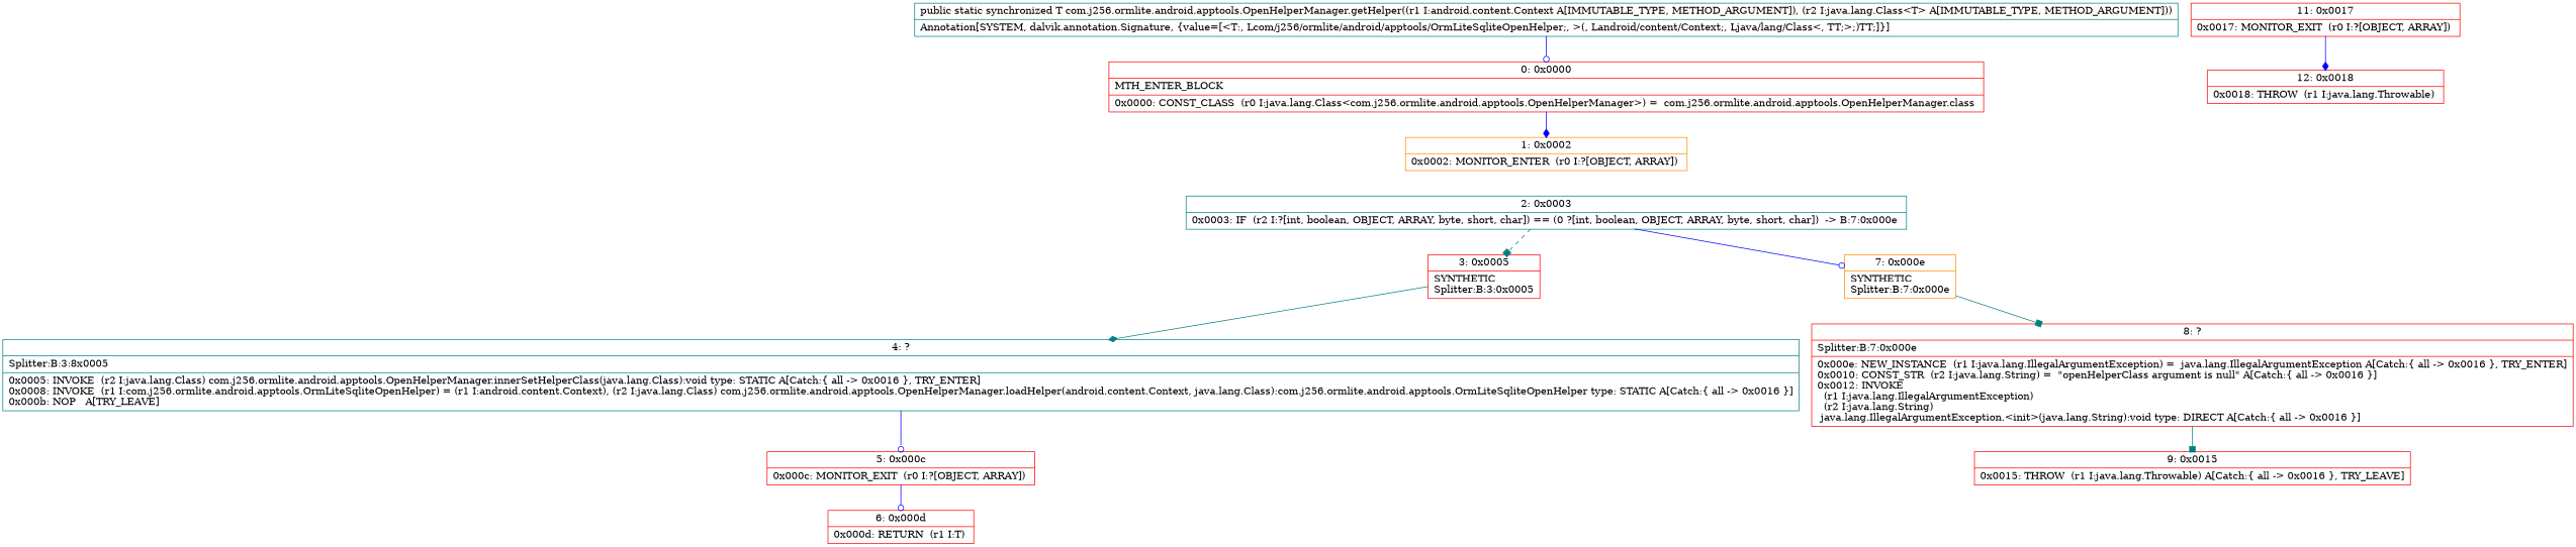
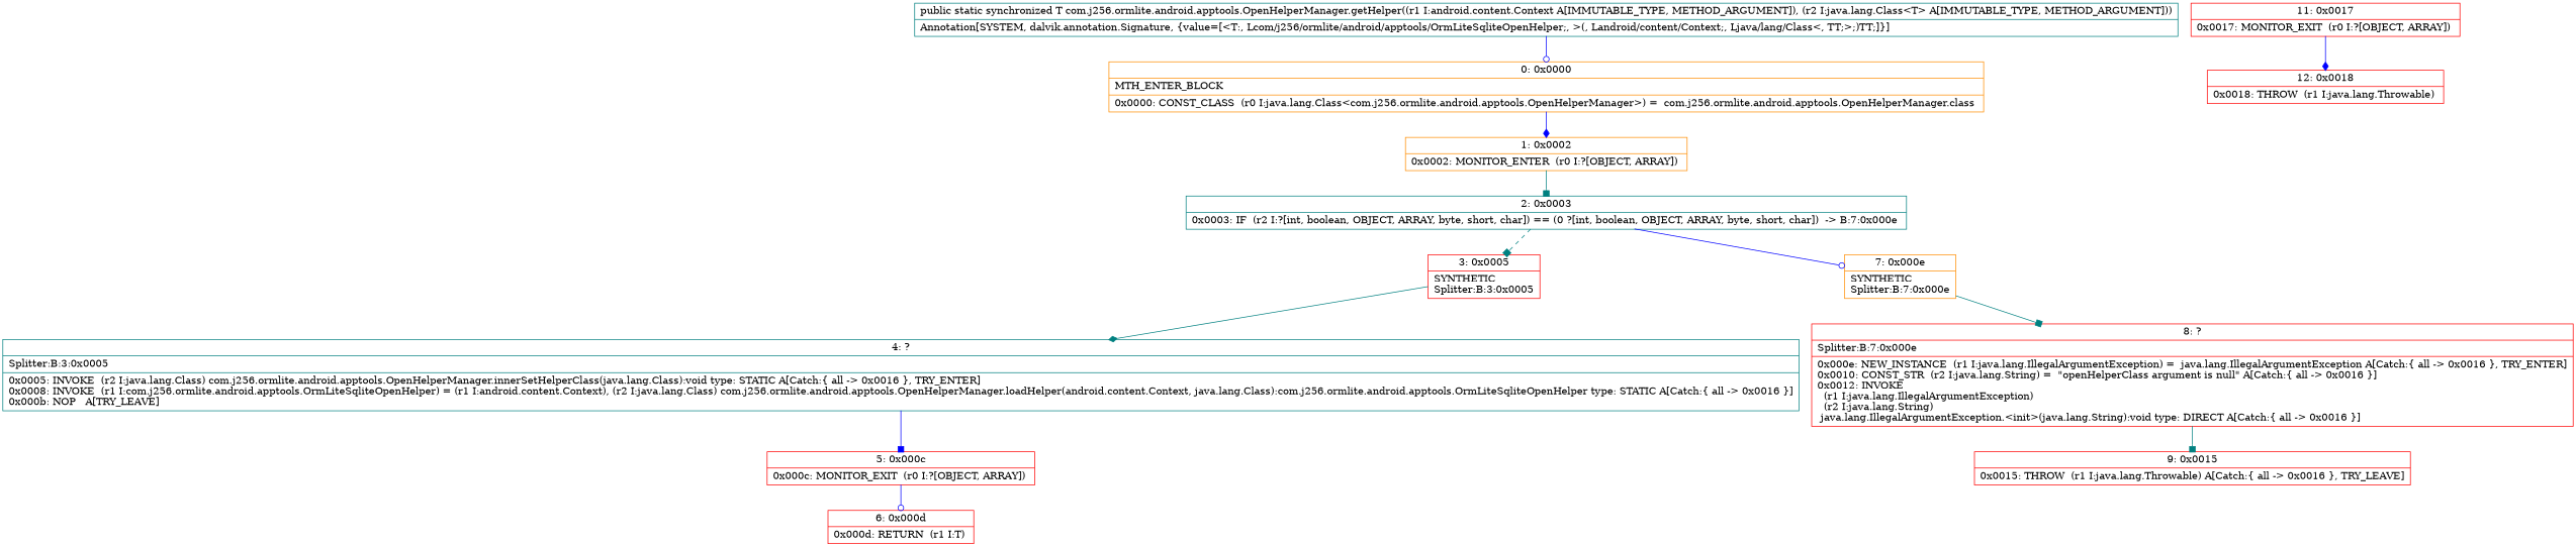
  digraph {
    node [color=red shape=record]
    edge [arrowhead=box color=blue]
-   n1 [label="{0\:\ 0x0000|MTH_ENTER_BLOCK\l|0x0000: CONST_CLASS  (r0 I:java.lang.Class\<com.j256.ormlite.android.apptools.OpenHelperManager\>) =  com.j256.ormlite.android.apptools.OpenHelperManager.class \l}"]
+   n1 [color=darkorange label="{0\:\ 0x0000|MTH_ENTER_BLOCK\l|0x0000: CONST_CLASS  (r0 I:java.lang.Class\<com.j256.ormlite.android.apptools.OpenHelperManager\>) =  com.j256.ormlite.android.apptools.OpenHelperManager.class \l}"]
    n2 [color=darkorange label="{1\:\ 0x0002|0x0002: MONITOR_ENTER  (r0 I:?[OBJECT, ARRAY]) \l}"]
    n3 [color=teal label="{2\:\ 0x0003|0x0003: IF  (r2 I:?[int, boolean, OBJECT, ARRAY, byte, short, char]) == (0 ?[int, boolean, OBJECT, ARRAY, byte, short, char])  \-\> B:7:0x000e \l}"]
    n4 [label="{3\:\ 0x0005|SYNTHETIC\lSplitter:B:3:0x0005\l}"]
    n5 [color=darkorange label="{7\:\ 0x000e|SYNTHETIC\lSplitter:B:7:0x000e\l}"]
-   n6 [color=teal label="{4\:\ ?|Splitter:B:3:8x0005\l|0x0005: INVOKE  (r2 I:java.lang.Class) com.j256.ormlite.android.apptools.OpenHelperManager.innerSetHelperClass(java.lang.Class):void type: STATIC A[Catch:\{ all \-\> 0x0016 \}, TRY_ENTER]\l0x0008: INVOKE  (r1 I:com.j256.ormlite.android.apptools.OrmLiteSqliteOpenHelper) = (r1 I:android.content.Context), (r2 I:java.lang.Class) com.j256.ormlite.android.apptools.OpenHelperManager.loadHelper(android.content.Context, java.lang.Class):com.j256.ormlite.android.apptools.OrmLiteSqliteOpenHelper type: STATIC A[Catch:\{ all \-\> 0x0016 \}]\l0x000b: NOP   A[TRY_LEAVE]\l}"]
+   n6 [color=teal label="{4\:\ ?|Splitter:B:3:0x0005\l|0x0005: INVOKE  (r2 I:java.lang.Class) com.j256.ormlite.android.apptools.OpenHelperManager.innerSetHelperClass(java.lang.Class):void type: STATIC A[Catch:\{ all \-\> 0x0016 \}, TRY_ENTER]\l0x0008: INVOKE  (r1 I:com.j256.ormlite.android.apptools.OrmLiteSqliteOpenHelper) = (r1 I:android.content.Context), (r2 I:java.lang.Class) com.j256.ormlite.android.apptools.OpenHelperManager.loadHelper(android.content.Context, java.lang.Class):com.j256.ormlite.android.apptools.OrmLiteSqliteOpenHelper type: STATIC A[Catch:\{ all \-\> 0x0016 \}]\l0x000b: NOP   A[TRY_LEAVE]\l}"]
    n7 [label="{8\:\ ?|Splitter:B:7:0x000e\l|0x000e: NEW_INSTANCE  (r1 I:java.lang.IllegalArgumentException) =  java.lang.IllegalArgumentException A[Catch:\{ all \-\> 0x0016 \}, TRY_ENTER]\l0x0010: CONST_STR  (r2 I:java.lang.String) =  \"openHelperClass argument is null\" A[Catch:\{ all \-\> 0x0016 \}]\l0x0012: INVOKE  \l  (r1 I:java.lang.IllegalArgumentException)\l  (r2 I:java.lang.String)\l java.lang.IllegalArgumentException.\<init\>(java.lang.String):void type: DIRECT A[Catch:\{ all \-\> 0x0016 \}]\l}"]
    n8 [label="{5\:\ 0x000c|0x000c: MONITOR_EXIT  (r0 I:?[OBJECT, ARRAY]) \l}"]
    n9 [label="{6\:\ 0x000d|0x000d: RETURN  (r1 I:T) \l}"]
    n10 [label="{9\:\ 0x0015|0x0015: THROW  (r1 I:java.lang.Throwable) A[Catch:\{ all \-\> 0x0016 \}, TRY_LEAVE]\l}"]
    n11 [label="{11\:\ 0x0017|0x0017: MONITOR_EXIT  (r0 I:?[OBJECT, ARRAY]) \l}"]
    n12 [label="{12\:\ 0x0018|0x0018: THROW  (r1 I:java.lang.Throwable) \l}"]
    n13 [color=teal label="{public static synchronized T com.j256.ormlite.android.apptools.OpenHelperManager.getHelper((r1 I:android.content.Context A[IMMUTABLE_TYPE, METHOD_ARGUMENT]), (r2 I:java.lang.Class\<T\> A[IMMUTABLE_TYPE, METHOD_ARGUMENT]))  | Annotation[SYSTEM, dalvik.annotation.Signature, \{value=[\<T:, Lcom\/j256\/ormlite\/android\/apptools\/OrmLiteSqliteOpenHelper;, \>(, Landroid\/content\/Context;, Ljava\/lang\/Class\<, TT;\>;)TT;]\}]\l}"]
    n1 -> n2 [arrowhead=diamond]
+   n2 -> n3 [color=teal]
    n3 -> n4 [color=teal style=dashed]
    n3 -> n5 [arrowhead=odot]
    n4 -> n6 [arrowhead=diamond color=teal]
    n5 -> n7 [color=teal]
-   n6 -> n8 [arrowhead=odot]
+   n6 -> n8
    n7 -> n10 [color=teal]
    n8 -> n9 [arrowhead=odot]
    n11 -> n12 [arrowhead=diamond]
    n13 -> n1 [arrowhead=odot]
  }
